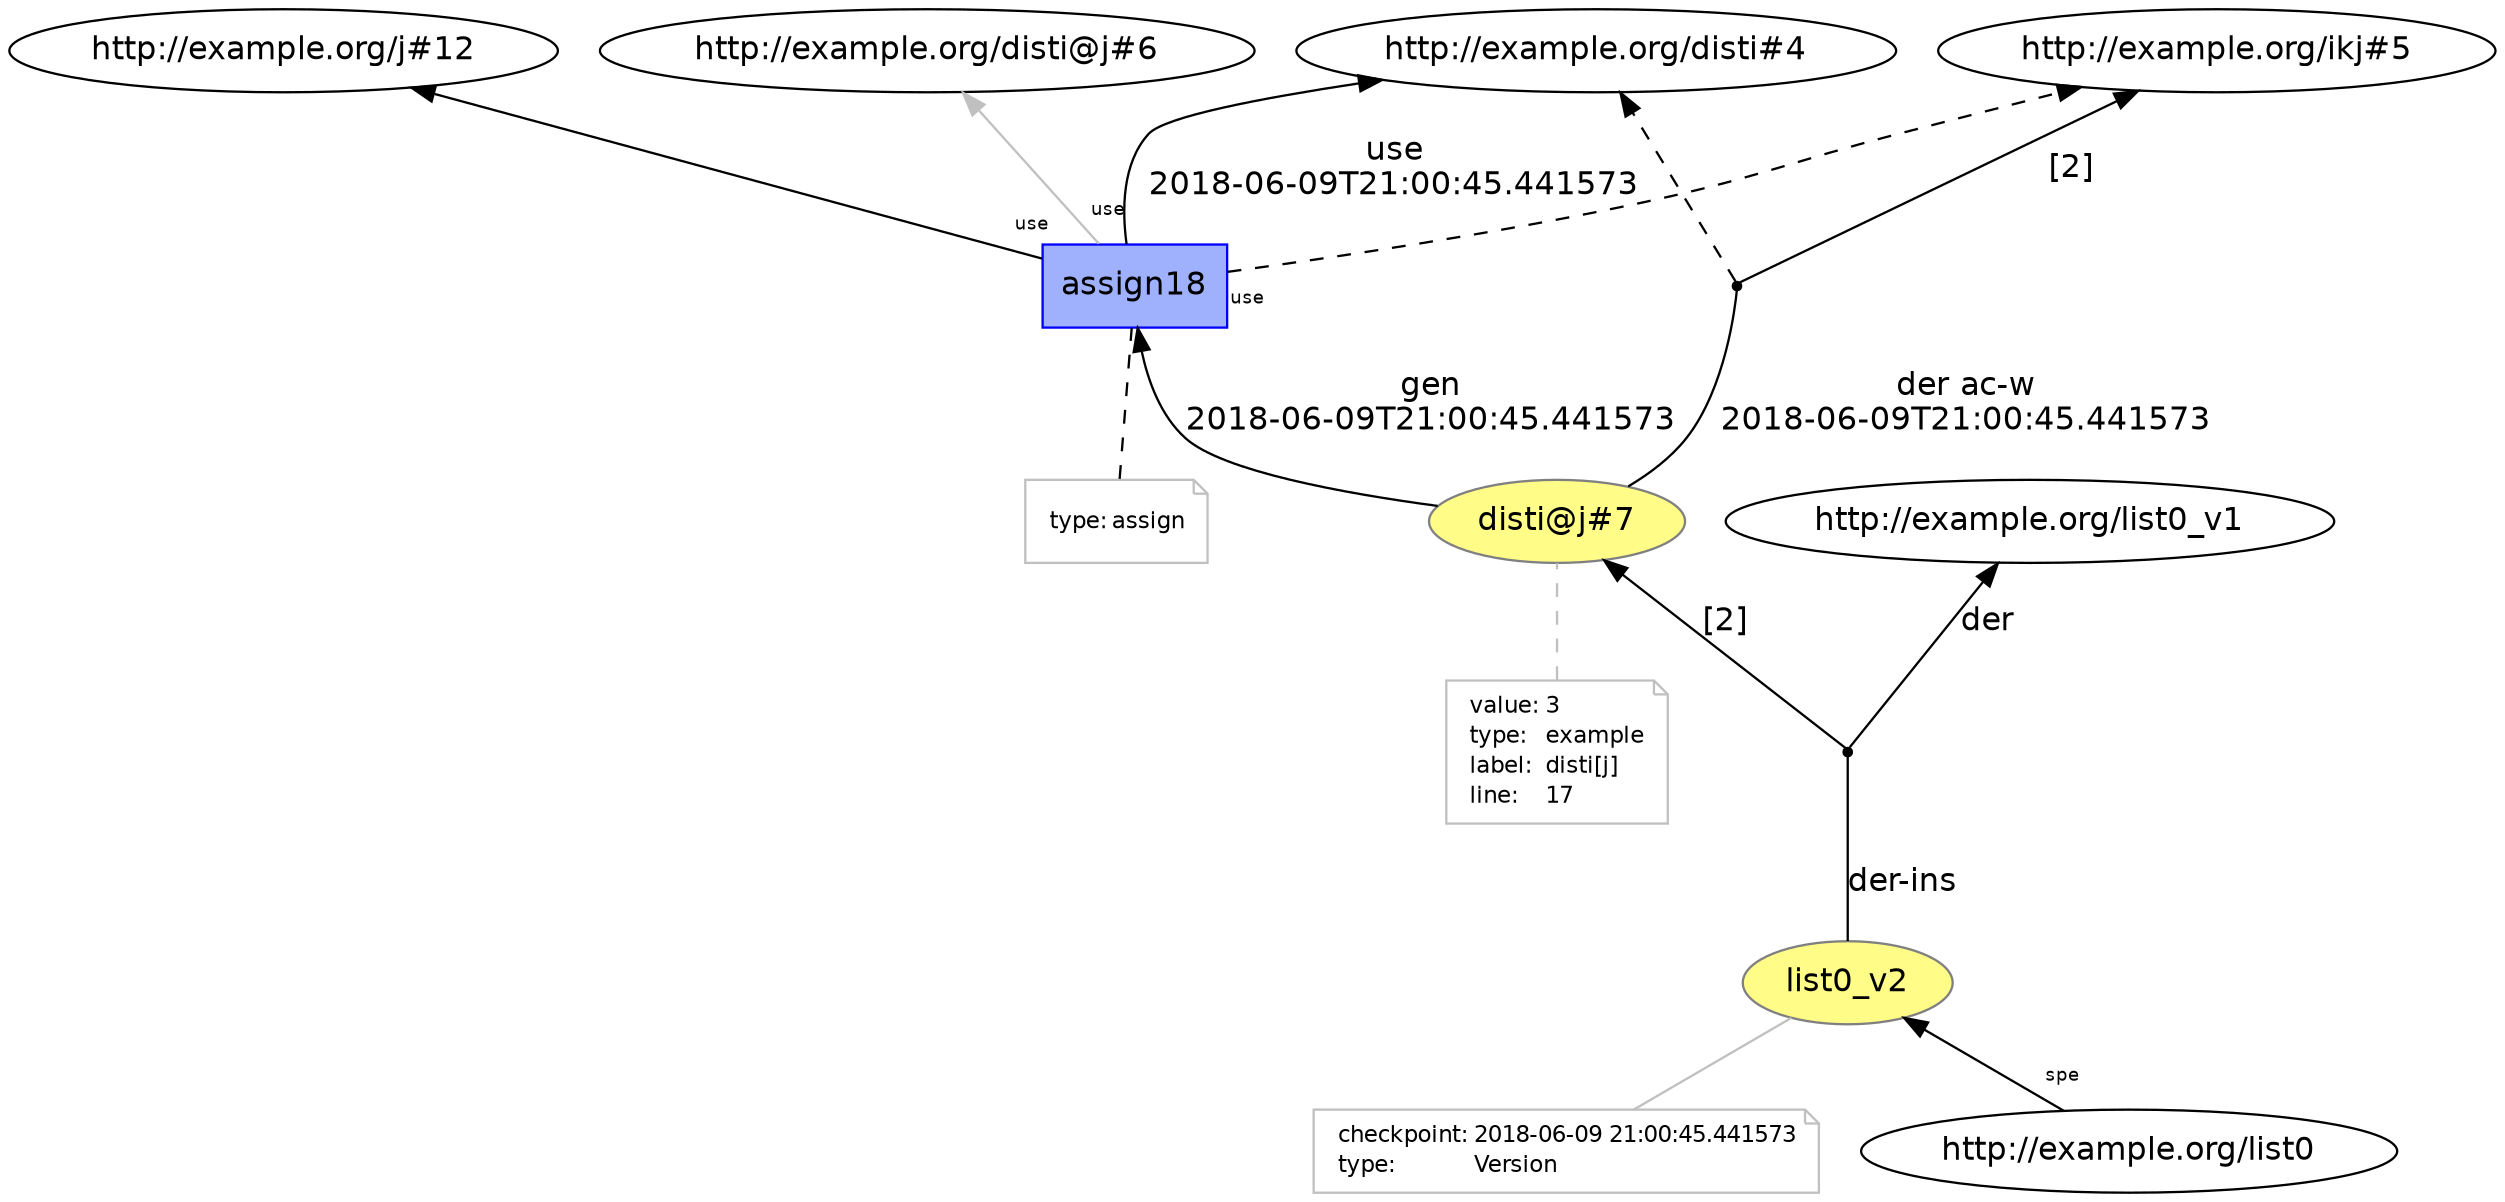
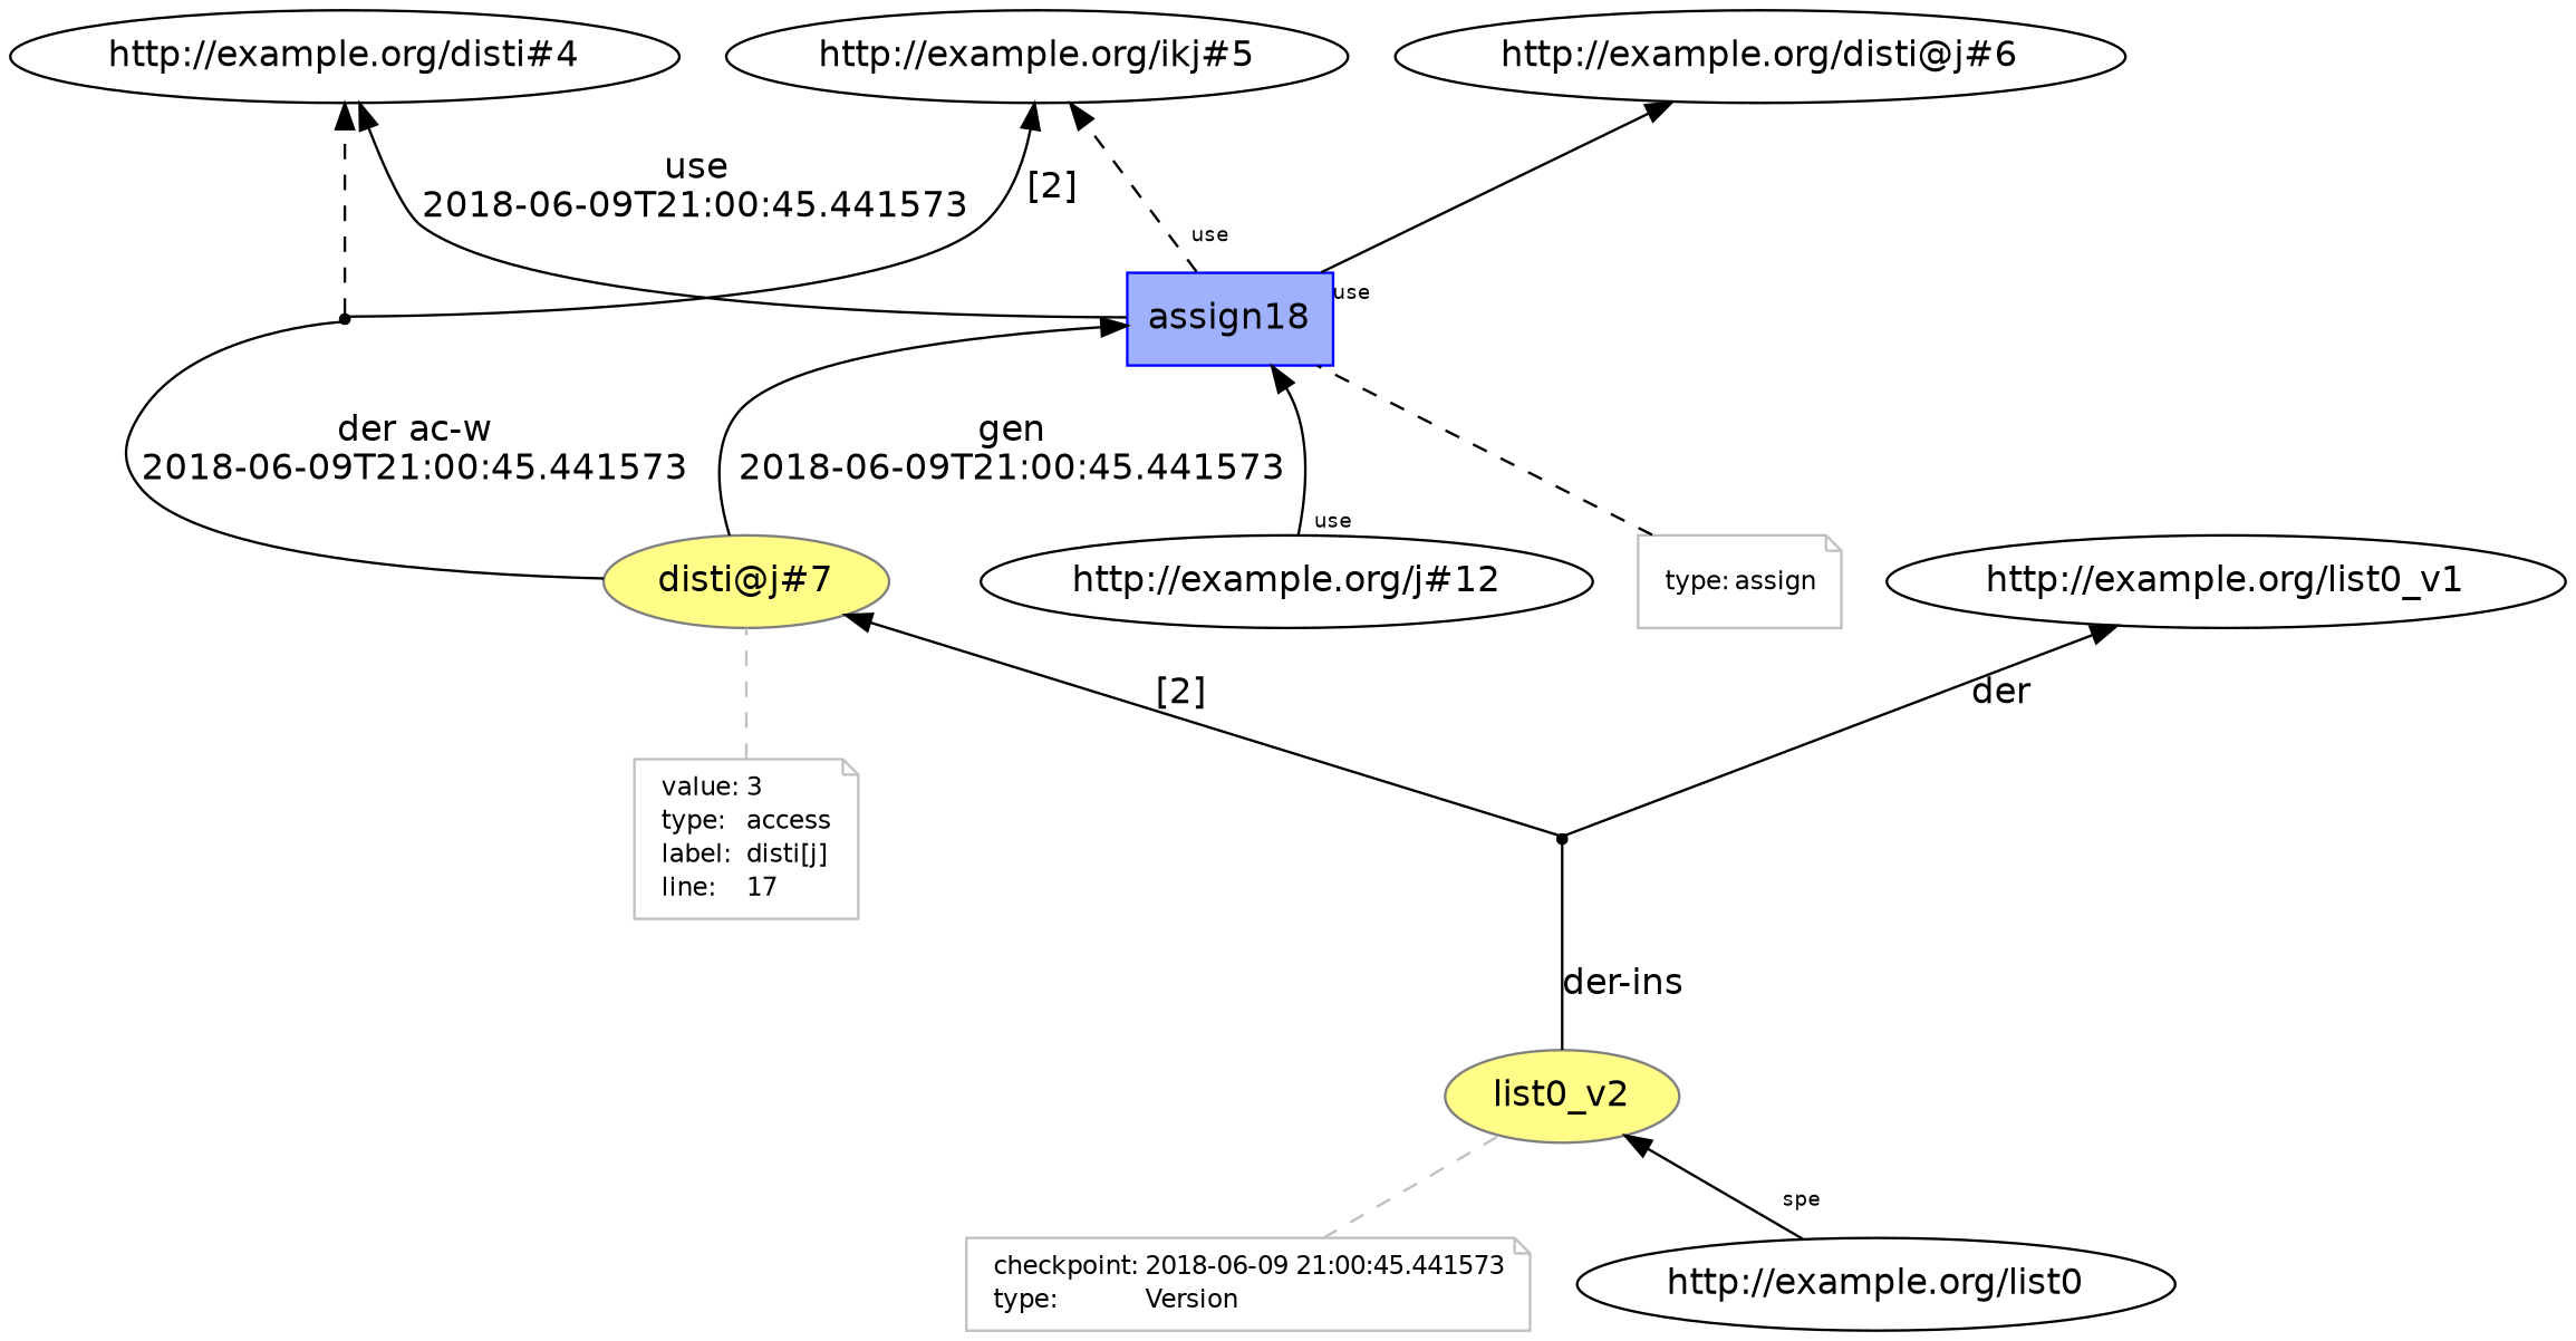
  digraph {
    fontname="DejaVu Sans"
    rankdir=BT
    node [fontname="DejaVu Sans"]
    edge [fontname="DejaVu Sans" rotation=20]
    n1 [color="#808080" fillcolor="#FFFC87" label="disti@j#7" style=filled]
    n2 [color="#0000FF" fillcolor="#9FB1FC" label=assign18 shape=polygon sides=4 style=filled]
    bn1 [shape=point]
    "http://example.org/disti#4"
    "http://example.org/ikj#5"
    "http://example.org/j#12"
    "http://example.org/disti@j#6"
-   n8 [color=gray fontcolor=black fontsize=10 label=<<TABLE cellpadding="0" border="0"> 	<TR> 	    <TD align="left">value:</TD> 	    <TD align="left">3</TD> 	</TR> 	<TR> 	    <TD align="left">type:</TD> 	    <TD align="left">example</TD> 	</TR> 	<TR> 	    <TD align="left">label:</TD> 	    <TD align="left">disti[j]</TD> 	</TR> 	<TR> 	    <TD align="left">line:</TD> 	    <TD align="left">17</TD> 	</TR> </TABLE>> shape=note]
+   n8 [color=gray fontcolor=black fontsize=10 label=<<TABLE cellpadding="0" border="0"> 	<TR> 	    <TD align="left">value:</TD> 	    <TD align="left">3</TD> 	</TR> 	<TR> 	    <TD align="left">type:</TD> 	    <TD align="left">access</TD> 	</TR> 	<TR> 	    <TD align="left">label:</TD> 	    <TD align="left">disti[j]</TD> 	</TR> 	<TR> 	    <TD align="left">line:</TD> 	    <TD align="left">17</TD> 	</TR> </TABLE>> shape=note]
    n9 [color="#808080" fillcolor="#FFFC87" label=list0_v2 style=filled]
    bn0 [shape=point]
    "http://example.org/list0_v1"
    n12 [color=gray fontcolor=black fontsize=10 label=<<TABLE cellpadding="0" border="0"> 	<TR> 	    <TD align="left">checkpoint:</TD> 	    <TD align="left">2018-06-09 21:00:45.441573</TD> 	</TR> 	<TR> 	    <TD align="left">type:</TD> 	    <TD align="left">Version</TD> 	</TR> </TABLE>> shape=note]
    "http://example.org/list0"
    n14 [color=gray fontcolor=black fontsize=10 label=<<TABLE cellpadding="0" border="0"> 	<TR> 	    <TD align="left">type:</TD> 	    <TD align="left">assign</TD> 	</TR> </TABLE>> shape=note]
    n1 -> n2 [angle=60.0 distance=1.5 fontsize=14 label="gen\n2018-06-09T21:00:45.441573"]
    n1 -> bn1 [angle=60.0 arrowhead=none distance=1.5 fontsize=14 label="der ac-w\n2018-06-09T21:00:45.441573"]
    n2 -> "http://example.org/disti#4" [angle=60.0 distance=1.5 fontsize=14 label="use\n2018-06-09T21:00:45.441573"]
    n2 -> "http://example.org/ikj#5" [labelangle=60.0 labeldistance=1.5 labelfontsize=8 style=dashed taillabel=use]
-   n2 -> "http://example.org/j#12" [labelangle=60.0 labeldistance=1.5 labelfontsize=8 taillabel=use]
-   n2 -> "http://example.org/disti@j#6" [labelangle=60.0 labeldistance=1.5 labelfontsize=8 taillabel=use color=gray]
+   "http://example.org/j#12" -> n2 [labelangle=60.0 labeldistance=1.5 labelfontsize=8 taillabel=use]
+   n2 -> "http://example.org/disti@j#6" [labelangle=60.0 labeldistance=1.5 labelfontsize=8 taillabel=use]
    bn1 -> "http://example.org/disti#4" [style=dashed rotation=""]
    bn1 -> "http://example.org/ikj#5" [angle=60.0 distance=1.5 fontsize=14 label="[2]"]
    n8 -> n1 [arrowhead=none color=gray style=dashed rotation=""]
    n9 -> bn0 [angle=60.0 arrowhead=none distance=1.5 fontsize=14 label="der-ins"]
    bn0 -> n1 [angle=60.0 distance=1.5 fontsize=14 label="[2]"]
    bn0 -> "http://example.org/list0_v1" [angle=60.0 distance=1.5 fontsize=14 label=der]
-   n12 -> n9 [arrowhead=none color=gray style=solid rotation=""]
+   n12 -> n9 [arrowhead=none color=gray style=dashed rotation=""]
    "http://example.org/list0" -> n9 [labelangle=60.0 labeldistance=1.5 labelfontsize=8 taillabel=spe]
    n14 -> n2 [arrowhead=none color=black style=dashed rotation=""]
  }
